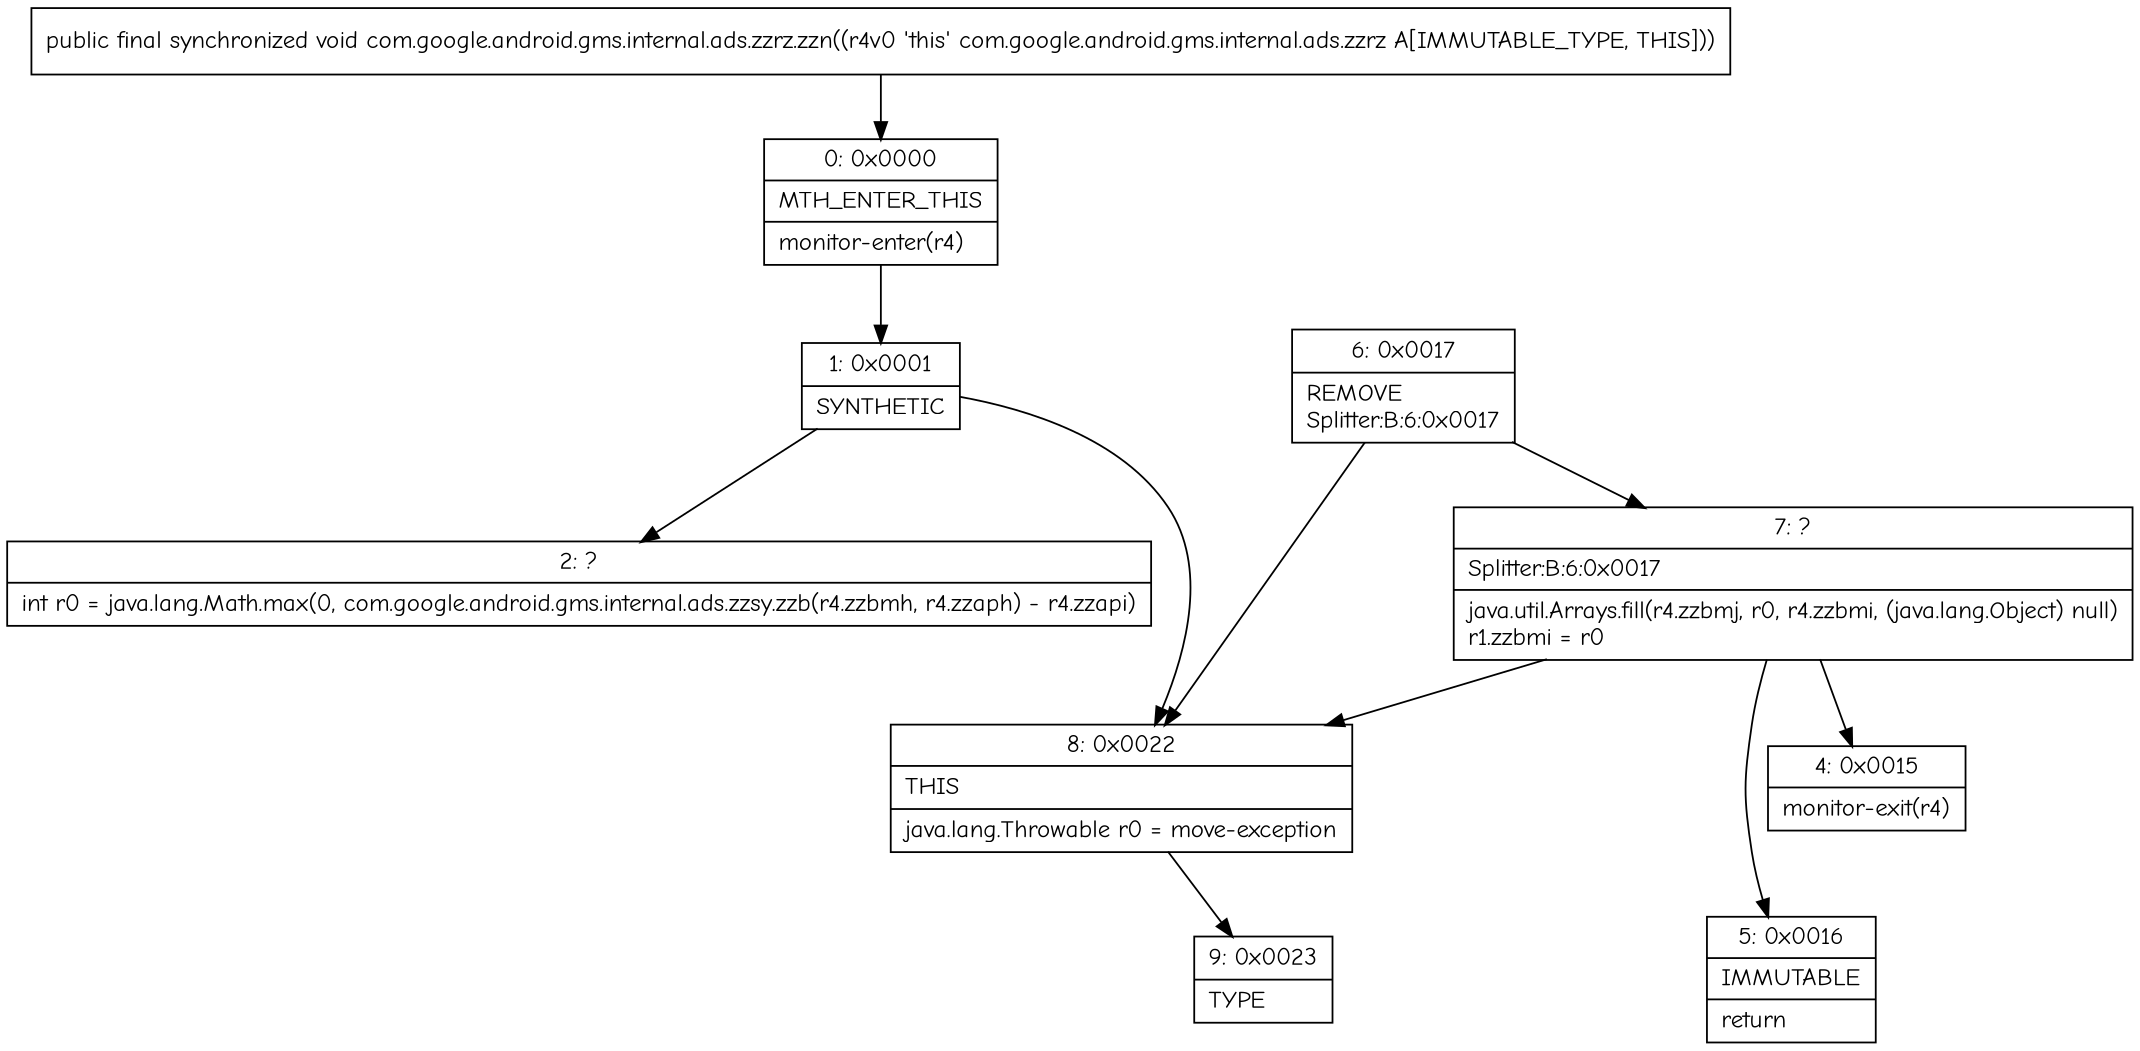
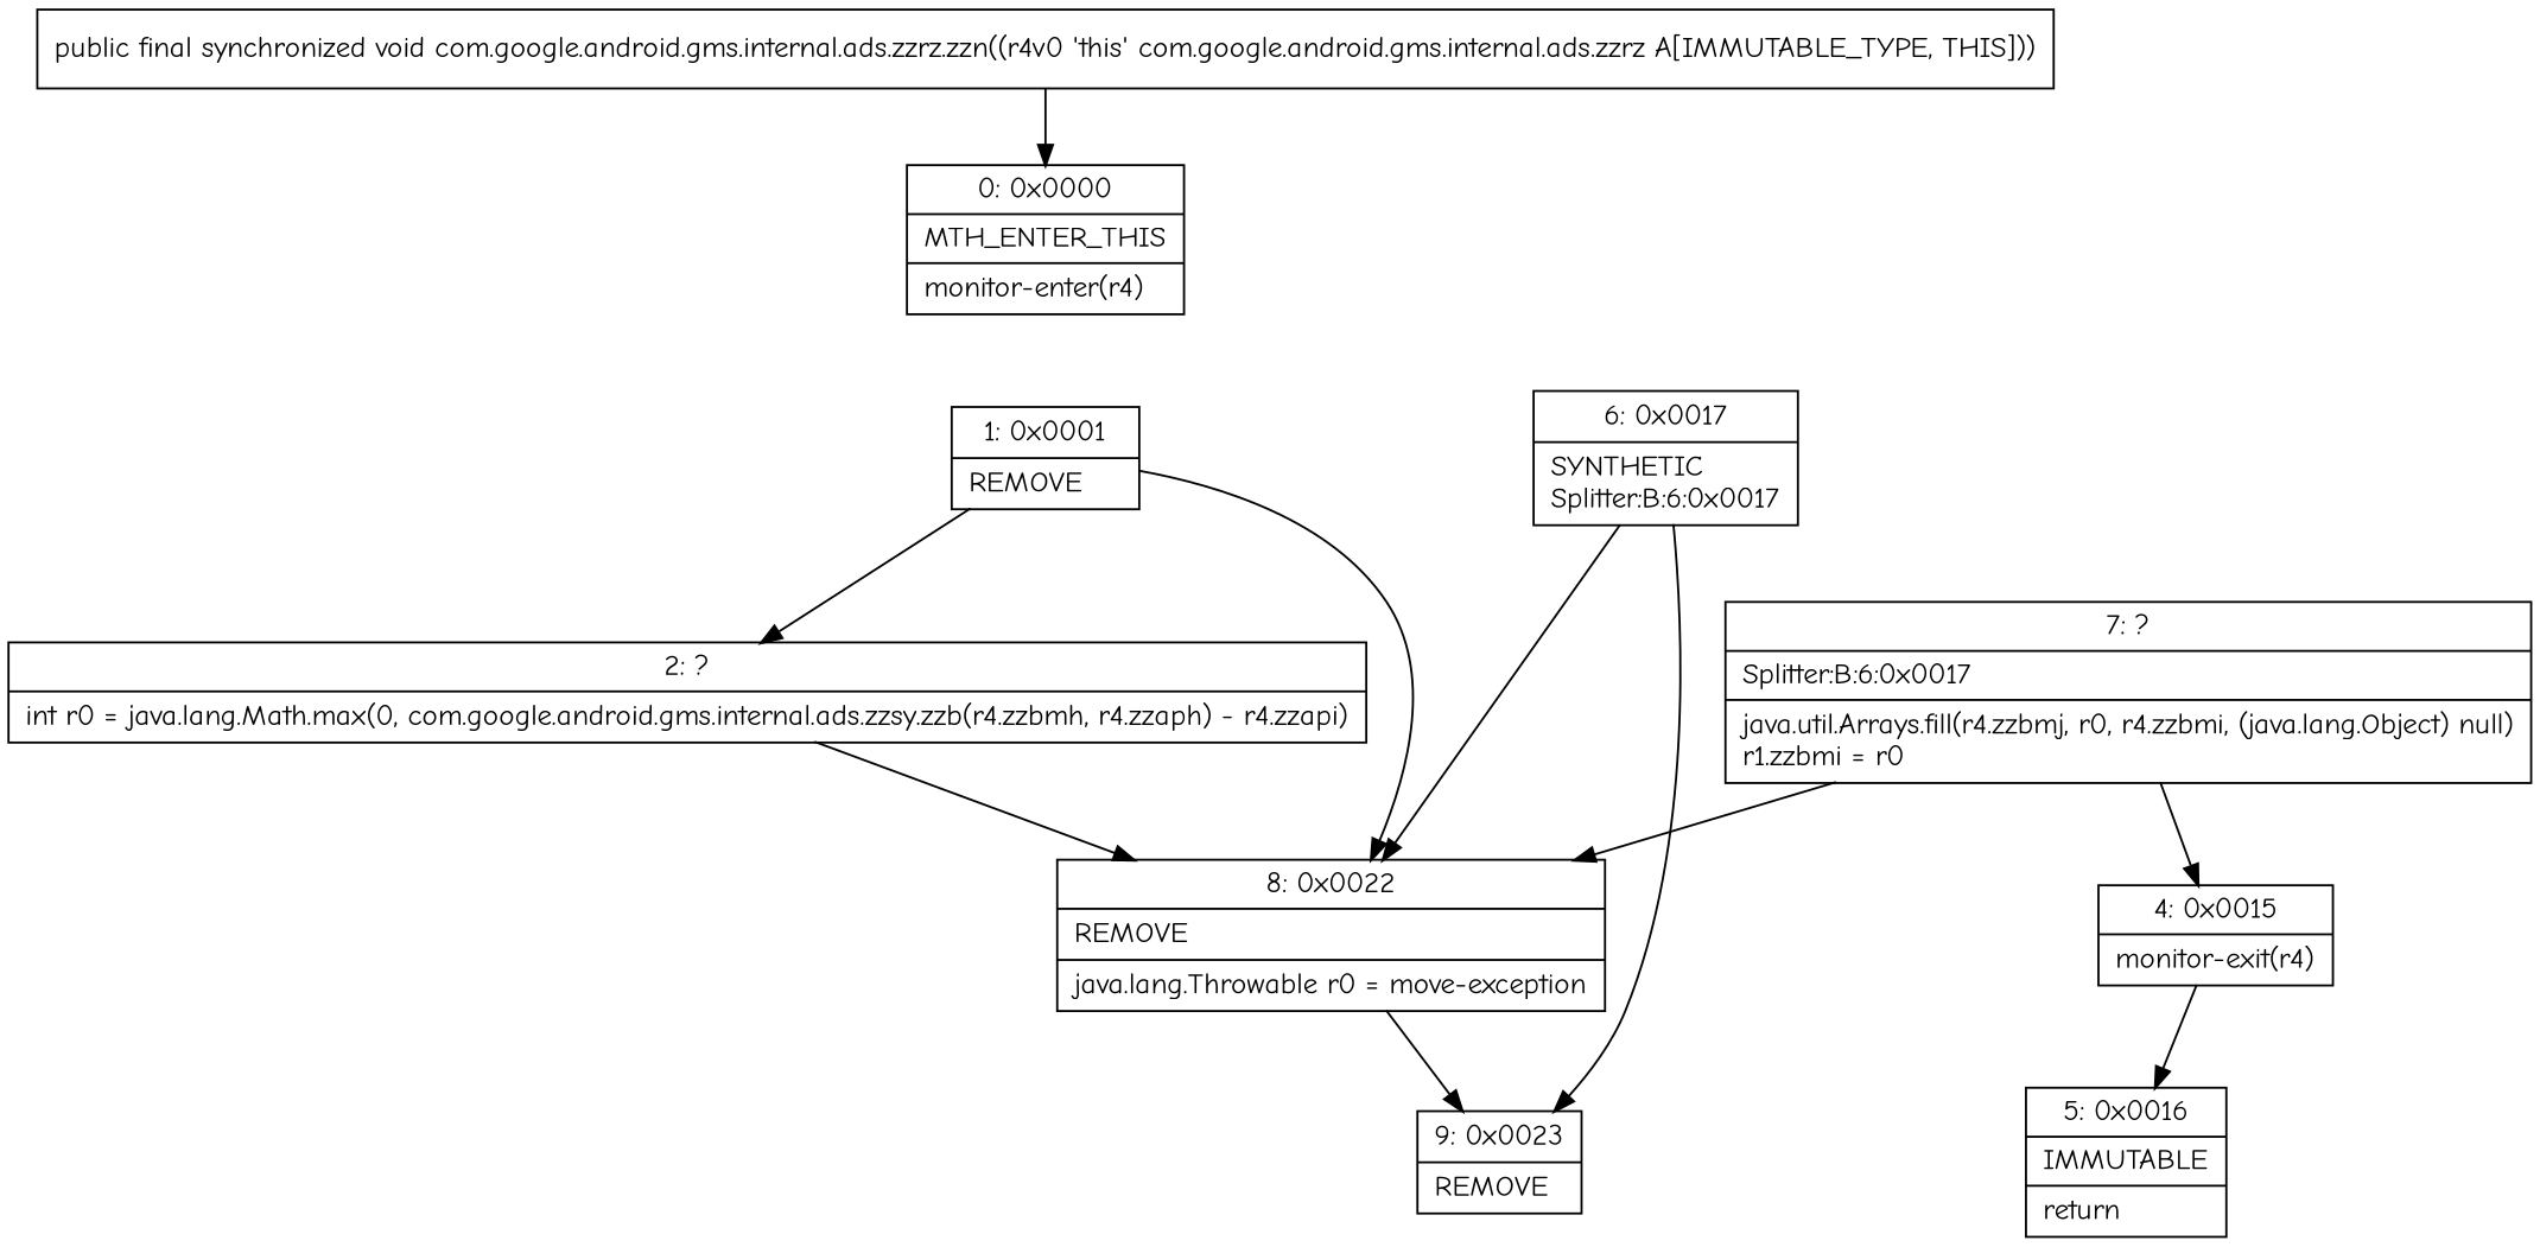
  digraph {
    fontname="Comic Neue"
    node [fontname="Comic Neue" shape=record]
    edge [fontname="Comic Neue"]
    n1 [label="{0\:\ 0x0000|MTH_ENTER_THIS\l|monitor\-enter(r4)\l}"]
-   n2 [label="{1\:\ 0x0001|SYNTHETIC\l}"]
+   n2 [label="{1\:\ 0x0001|REMOVE\l}"]
    n3 [label="{2\:\ ?|int r0 = java.lang.Math.max(0, com.google.android.gms.internal.ads.zzsy.zzb(r4.zzbmh, r4.zzaph) \- r4.zzapi)\l}"]
-   n4 [label="{8\:\ 0x0022|THIS\l|java.lang.Throwable r0 = move\-exception\l}"]
-   n5 [label="{9\:\ 0x0023|TYPE\l}"]
+   n4 [label="{8\:\ 0x0022|REMOVE\l|java.lang.Throwable r0 = move\-exception\l}"]
+   n5 [label="{9\:\ 0x0023|REMOVE\l}"]
    n6 [label="{4\:\ 0x0015|monitor\-exit(r4)\l}"]
    n7 [label="{5\:\ 0x0016|IMMUTABLE\l|return\l}"]
-   n8 [label="{6\:\ 0x0017|REMOVE\lSplitter:B:6:0x0017\l}"]
+   n8 [label="{6\:\ 0x0017|SYNTHETIC\lSplitter:B:6:0x0017\l}"]
    n9 [label="{7\:\ ?|Splitter:B:6:0x0017\l|java.util.Arrays.fill(r4.zzbmj, r0, r4.zzbmi, (java.lang.Object) null)\lr1.zzbmi = r0\l}"]
    n10 [label="{public final synchronized void com.google.android.gms.internal.ads.zzrz.zzn((r4v0 'this' com.google.android.gms.internal.ads.zzrz A[IMMUTABLE_TYPE, THIS])) }"]
-   n1 -> n2
    n2 -> n3
    n2 -> n4
+   n3 -> n4
    n4 -> n5
-   n9 -> n7
+   n6 -> n7
    n8 -> n4
-   n8 -> n9
+   n8 -> n5
    n9 -> n4
    n9 -> n6
    n10 -> n1
  }
